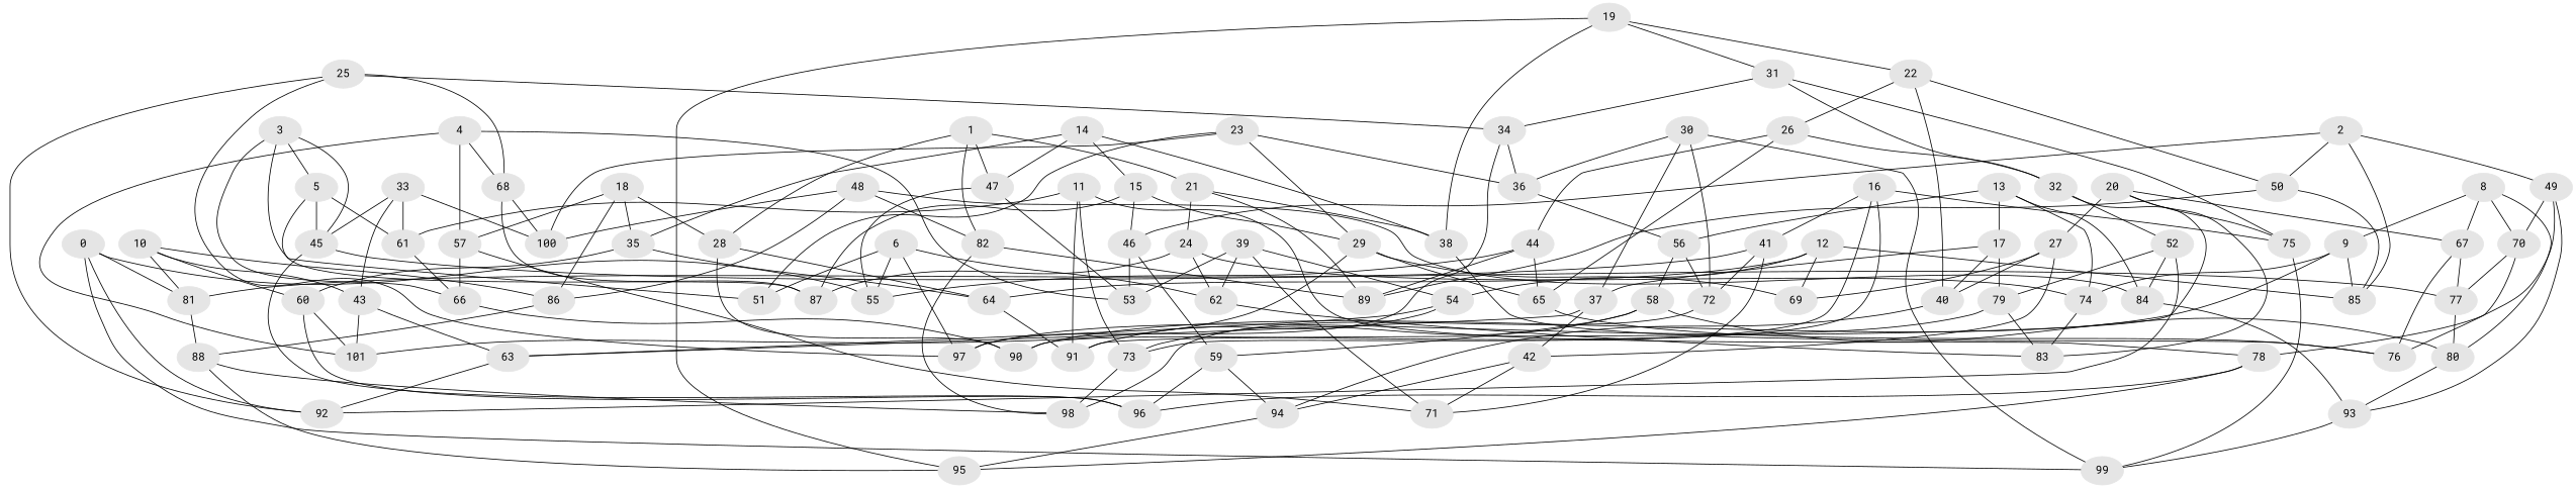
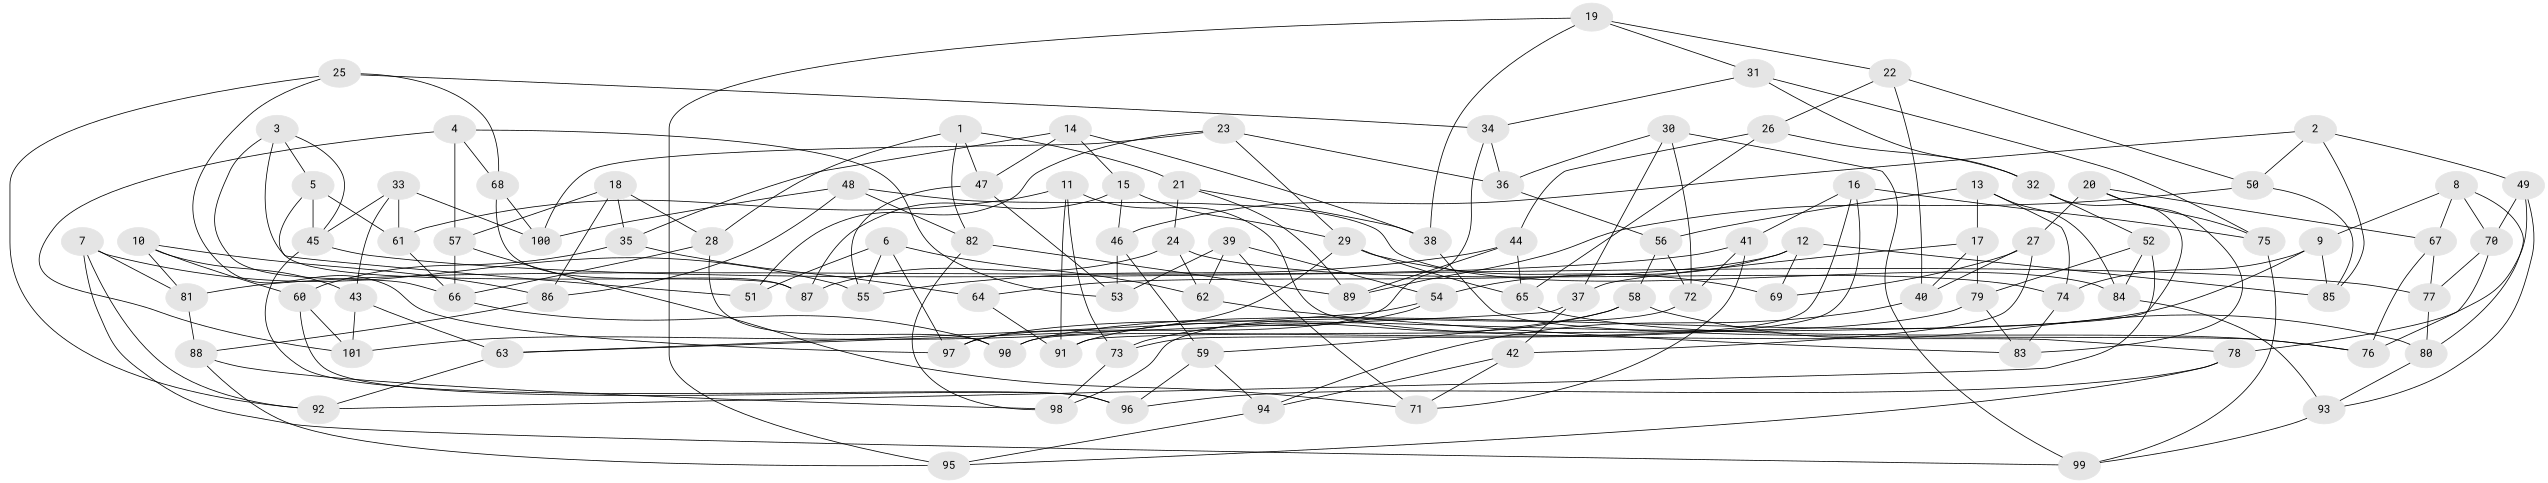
  graph {
    fontname="Roboto Mono"
    node [color=gray90 fontname="Roboto Mono" style=filled]
    edge [fontname="Roboto Mono"]
    1
    21
    28
    47
    82
    38
    24
    89
    90
    64
    53
    55
    98
    2
    46
    49
    50
    85
    59
    70
    78
    93
    3
    5
    66
    87
    45
    51
    61
    4
    57
    68
    101
    71
    100
    77
    96
    6
    62
    97
    83
-   7 [label=0]
+   7
    81
    92
    99
    88
    8
    9
    67
    80
    74
    76
    10
    43
    60
    86
    63
    11
    73
    91
    95
    12
    54
    69
    13
    17
    56
    84
    37
    40
    79
    72
    58
    14
    15
    35
    29
    65
    16
    41
    75
    42
    94
    18
    19
    22
    31
    26
    34
    32
    20
    27
    44
    23
    36
    25
    52
    30
    33
    39
    48
    1 -- 21
    1 -- 28
    1 -- 47
    1 -- 82
    21 -- 38
    21 -- 24
    21 -- 89
    28 -- 90
-   28 -- 64
+   28 -- 66
    47 -- 53
    47 -- 55
    82 -- 89
    82 -- 98
    38 -- 76
    24 -- 87
    24 -- 62
    24 -- 74
    64 -- 91
    2 -- 46
    2 -- 49
    2 -- 50
    2 -- 85
    46 -- 53
    46 -- 59
    49 -- 70
    49 -- 78
    49 -- 93
    50 -- 89
    50 -- 85
    59 -- 96
    59 -- 94
    70 -- 77
    70 -- 76
    78 -- 96
    78 -- 95
    93 -- 99
    3 -- 5
    3 -- 66
    3 -- 87
    3 -- 45
    5 -- 45
    5 -- 51
    5 -- 61
    66 -- 90
    45 -- 77
    45 -- 96
    61 -- 66
    4 -- 53
    4 -- 57
    4 -- 68
    4 -- 101
    57 -- 66
    57 -- 71
    68 -- 87
    68 -- 100
    77 -- 80
    6 -- 55
    6 -- 51
    6 -- 62
    6 -- 97
    62 -- 83
    7 -- 55
    7 -- 81
    7 -- 92
    7 -- 99
    81 -- 88
    88 -- 98
    88 -- 95
    8 -- 70
    8 -- 9
    8 -- 67
    8 -- 80
    9 -- 90
    9 -- 85
    9 -- 74
    67 -- 77
    67 -- 76
    80 -- 93
    74 -- 83
    10 -- 81
    10 -- 43
    10 -- 60
    10 -- 86
    43 -- 101
    43 -- 63
    60 -- 101
    60 -- 96
    86 -- 88
    63 -- 92
    11 -- 78
    11 -- 61
    11 -- 73
    11 -- 91
    73 -- 98
    12 -- 64
    12 -- 85
    12 -- 54
    12 -- 69
    54 -- 63
    54 -- 91
    13 -- 74
    13 -- 17
    13 -- 56
    13 -- 84
    17 -- 37
    17 -- 40
    17 -- 79
    56 -- 72
    56 -- 58
    84 -- 93
    37 -- 63
    37 -- 42
    40 -- 94
    79 -- 97
    79 -- 83
    72 -- 98
    58 -- 59
    58 -- 80
    58 -- 73
    14 -- 47
    14 -- 38
    14 -- 15
    14 -- 35
    15 -- 46
    15 -- 87
    15 -- 29
    35 -- 64
    35 -- 60
    29 -- 101
    29 -- 69
    29 -- 65
    65 -- 76
    16 -- 90
    16 -- 73
    16 -- 41
    16 -- 75
    41 -- 71
    41 -- 81
    41 -- 72
    75 -- 99
    42 -- 71
    42 -- 94
    94 -- 95
    18 -- 28
    18 -- 57
    18 -- 86
    18 -- 35
    19 -- 38
    19 -- 95
    19 -- 22
    19 -- 31
    22 -- 50
    22 -- 40
    22 -- 26
    31 -- 75
    31 -- 34
    31 -- 32
    26 -- 65
    26 -- 32
    26 -- 44
    34 -- 97
    34 -- 36
    32 -- 91
    32 -- 52
    20 -- 83
    20 -- 67
    20 -- 75
    20 -- 27
    27 -- 69
    27 -- 40
    27 -- 42
    44 -- 89
    44 -- 55
    44 -- 65
    23 -- 51
    23 -- 100
    23 -- 29
    23 -- 36
    36 -- 56
    25 -- 68
    25 -- 97
    25 -- 92
    25 -- 34
    52 -- 92
    52 -- 84
    52 -- 79
    30 -- 99
    30 -- 37
    30 -- 72
    30 -- 36
    33 -- 45
    33 -- 61
    33 -- 100
    33 -- 43
    39 -- 53
    39 -- 71
    39 -- 62
    39 -- 54
    48 -- 82
    48 -- 100
    48 -- 86
    48 -- 84
  }
